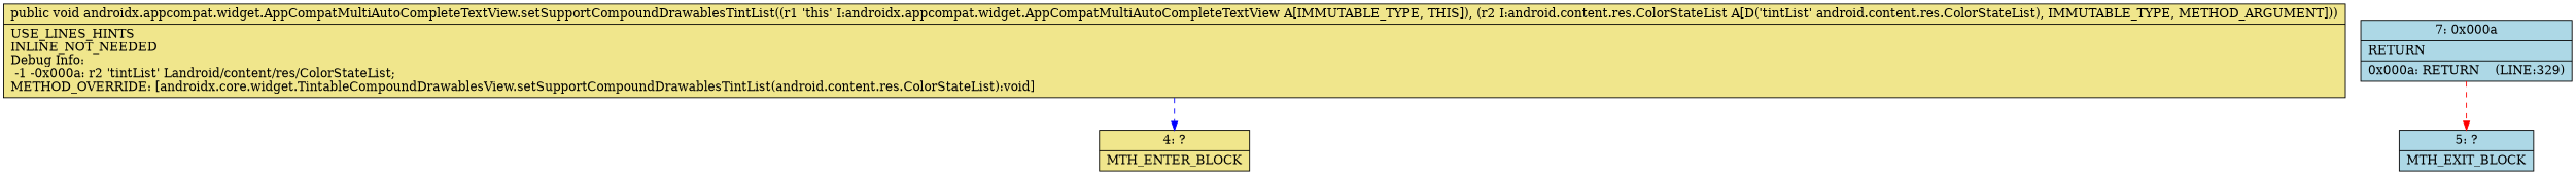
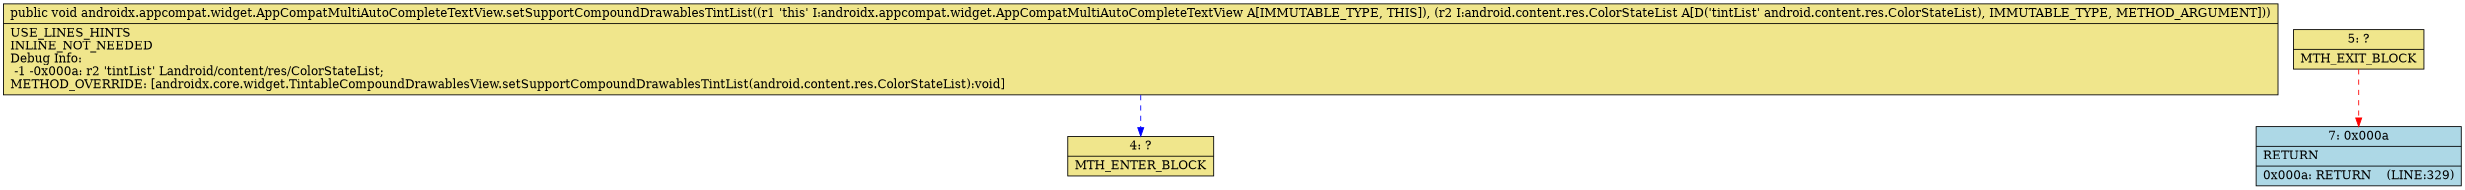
  digraph {
    node [fillcolor=khaki shape=record style=filled]
    edge [style=dashed]
    n1 [label="{4\:\ ?|MTH_ENTER_BLOCK\l}"]
    n2 [fillcolor=lightblue label="{7\:\ 0x000a|RETURN\l|0x000a: RETURN    (LINE:329)\l}"]
-   n3 [fillcolor=lightblue label="{5\:\ ?|MTH_EXIT_BLOCK\l}"]
+   n3 [label="{5\:\ ?|MTH_EXIT_BLOCK\l}"]
    n4 [label="{public void androidx.appcompat.widget.AppCompatMultiAutoCompleteTextView.setSupportCompoundDrawablesTintList((r1 'this' I:androidx.appcompat.widget.AppCompatMultiAutoCompleteTextView A[IMMUTABLE_TYPE, THIS]), (r2 I:android.content.res.ColorStateList A[D('tintList' android.content.res.ColorStateList), IMMUTABLE_TYPE, METHOD_ARGUMENT]))  | USE_LINES_HINTS\lINLINE_NOT_NEEDED\lDebug Info:\l  \-1 \-0x000a: r2 'tintList' Landroid\/content\/res\/ColorStateList;\lMETHOD_OVERRIDE: [androidx.core.widget.TintableCompoundDrawablesView.setSupportCompoundDrawablesTintList(android.content.res.ColorStateList):void]\l}"]
-   n2 -> n3 [color=red]
+   n3 -> n2 [color=red]
    n4 -> n1 [color=blue]
  }
